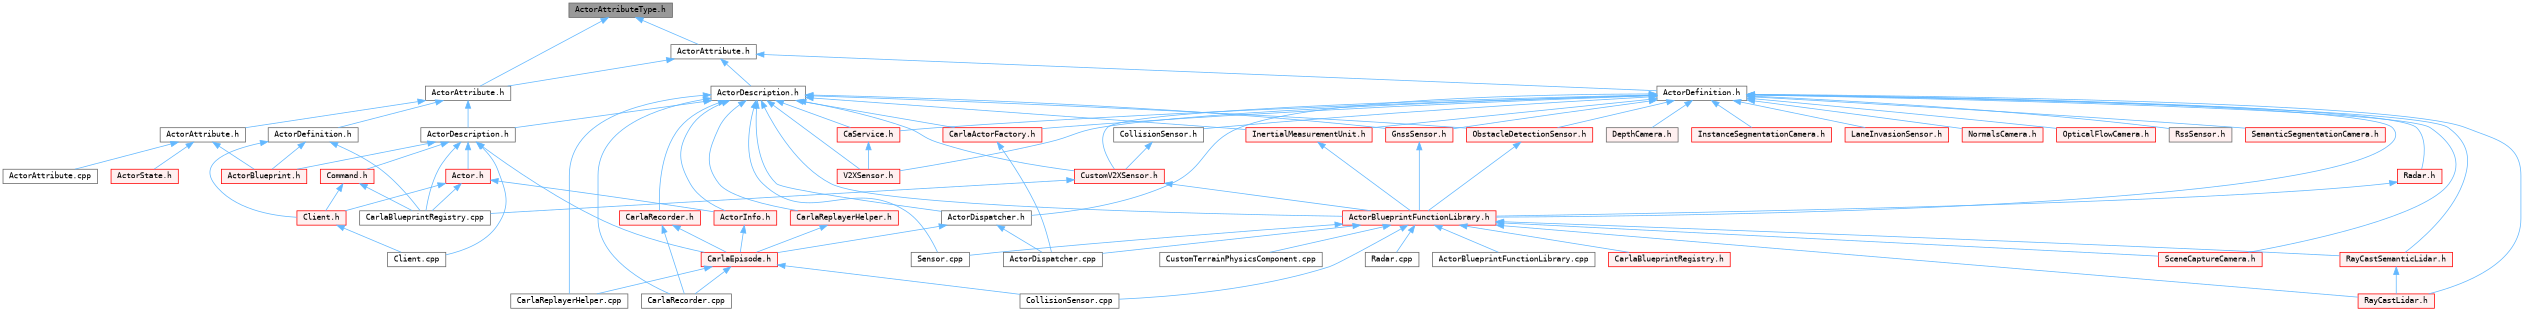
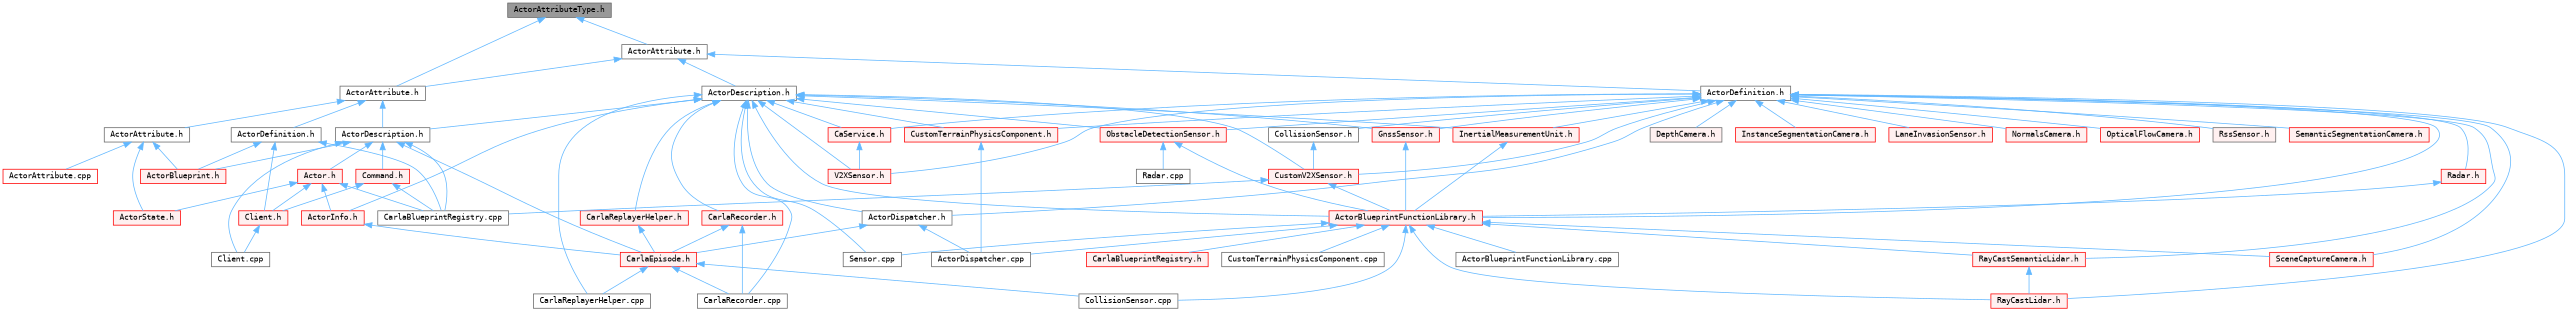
  digraph {
    fontname="DejaVu Sans Mono"
    node [color=red fillcolor="#FFF0F0" fontname="DejaVu Sans Mono" fontsize=10 shape=box style=filled]
    edge [color=steelblue1 dir=back fontname="DejaVu Sans Mono" fontsize=10 labelfontname=Helvetica labelfontsize=10 style=solid]
    n1 [color=gray40 fillcolor=grey60 fontcolor=black height=0.2 label="ActorAttributeType.h" width=0.4]
    n2 [color=grey40 fillcolor=white height=0.2 label="ActorAttribute.h" width=0.4]
    n3 [color=grey40 fillcolor=white height=0.2 label="ActorAttribute.h" width=0.4]
    n4 [color=grey40 fillcolor=white height=0.2 label="ActorDefinition.h" width=0.4]
    n5 [color=grey40 fillcolor=white height=0.2 label="ActorDescription.h" width=0.4]
    n6 [color=grey40 fillcolor=white height=0.2 label="ActorAttribute.h" width=0.4]
    n7 [color=grey40 fillcolor=white height=0.2 label="ActorDefinition.h" width=0.4]
    n8 [color=grey40 fillcolor=white height=0.2 label="ActorDescription.h" width=0.4]
    n9 [height=0.2 label="ActorBlueprintFunctionLibrary.h" width=0.4]
    n10 [height=0.2 label="RayCastLidar.h" width=0.4]
    n11 [height=0.2 label="RayCastSemanticLidar.h" width=0.4]
    n12 [height=0.2 label="SceneCaptureCamera.h" width=0.4]
    n13 [color=grey40 fillcolor=white height=0.2 label="ActorDispatcher.h" width=0.4]
    n14 [height=0.2 label="CaService.h" width=0.4]
    n15 [height=0.2 label="V2XSensor.h" width=0.4]
-   n16 [height=0.2 label="CarlaActorFactory.h" width=0.4]
+   n16 [height=0.2 label="CustomTerrainPhysicsComponent.h" width=0.4]
    n17 [color=grey40 fillcolor=white height=0.2 label="CollisionSensor.h" width=0.4]
    n18 [height=0.2 label="CustomV2XSensor.h" width=0.4]
    n19 [color=grey40 height=0.2 label="DepthCamera.h" width=0.4]
    n20 [height=0.2 label="GnssSensor.h" width=0.4]
    n21 [height=0.2 label="InertialMeasurementUnit.h" width=0.4]
    n22 [height=0.2 label="InstanceSegmentationCamera.h" width=0.4]
    n23 [height=0.2 label="LaneInvasionSensor.h" width=0.4]
    n24 [height=0.2 label="NormalsCamera.h" width=0.4]
    n25 [height=0.2 label="ObstacleDetectionSensor.h" width=0.4]
    n26 [height=0.2 label="OpticalFlowCamera.h" width=0.4]
    n27 [height=0.2 label="Radar.h" width=0.4]
    n28 [color=grey40 height=0.2 label="RssSensor.h" width=0.4]
    n29 [height=0.2 label="SemanticSegmentationCamera.h" width=0.4]
    n30 [height=0.2 label="ActorInfo.h" width=0.4]
    n31 [color=grey40 fillcolor=white height=0.2 label="CarlaRecorder.cpp" width=0.4]
    n32 [color=grey40 fillcolor=white height=0.2 label="CarlaReplayerHelper.cpp" width=0.4]
    n33 [color=grey40 fillcolor=white height=0.2 label="Sensor.cpp" width=0.4]
    n34 [height=0.2 label="CarlaRecorder.h" width=0.4]
    n35 [height=0.2 label="CarlaReplayerHelper.h" width=0.4]
-   n36 [color=grey40 fillcolor=white height=0.2 label="ActorAttribute.cpp" width=0.4]
+   n36 [fillcolor=white height=0.2 label="ActorAttribute.cpp" width=0.4]
    n37 [height=0.2 label="ActorBlueprint.h" width=0.4]
    n38 [height=0.2 label="ActorState.h" width=0.4]
    n39 [color=grey40 fillcolor=white height=0.2 label="CarlaBlueprintRegistry.cpp" width=0.4]
    n40 [height=0.2 label="Client.h" width=0.4]
    n41 [color=grey40 fillcolor=white height=0.2 label="Client.cpp" width=0.4]
    n42 [height=0.2 label="Actor.h" width=0.4]
    n43 [height=0.2 label="CarlaEpisode.h" width=0.4]
    n44 [height=0.2 label="Command.h" width=0.4]
    n45 [color=grey40 fillcolor=white height=0.2 label="CollisionSensor.cpp" width=0.4]
    n46 [color=grey40 fillcolor=white height=0.2 label="Radar.cpp" width=0.4]
    n47 [color=grey40 fillcolor=white height=0.2 label="ActorBlueprintFunctionLibrary.cpp" width=0.4]
    n48 [color=grey40 fillcolor=white height=0.2 label="ActorDispatcher.cpp" width=0.4]
    n49 [height=0.2 label="CarlaBlueprintRegistry.h" width=0.4]
    n50 [color=grey40 fillcolor=white height=0.2 label="CustomTerrainPhysicsComponent.cpp" width=0.4]
    n1 -> n2
    n1 -> n3
    n2 -> n3
    n2 -> n4
    n2 -> n5
    n3 -> n6
    n3 -> n7
    n3 -> n8
    n4 -> n9
    n4 -> n10
    n4 -> n11
    n4 -> n12
    n4 -> n13
    n4 -> n14
    n4 -> n15
    n4 -> n16
    n4 -> n17
    n4 -> n18
    n4 -> n19
    n4 -> n20
    n4 -> n21
    n4 -> n22
    n4 -> n23
    n4 -> n24
    n4 -> n25
    n4 -> n26
    n4 -> n27
    n4 -> n28
    n4 -> n29
    n5 -> n8
    n5 -> n9
    n5 -> n13
    n5 -> n14
    n5 -> n15
    n5 -> n16
    n5 -> n18
    n5 -> n20
    n5 -> n21
    n5 -> n25
    n5 -> n30
    n5 -> n31
    n5 -> n32
    n5 -> n33
    n5 -> n34
    n5 -> n35
    n6 -> n36
    n6 -> n37
    n6 -> n38
    n7 -> n37
    n7 -> n39
    n7 -> n40
    n8 -> n37
    n8 -> n39
    n8 -> n41
    n8 -> n42
    n8 -> n43
    n8 -> n44
    n9 -> n10
    n9 -> n11
    n9 -> n12
    n9 -> n33
    n9 -> n45
-   n9 -> n46
+   n25 -> n46
    n9 -> n47
    n9 -> n48
    n9 -> n49
    n9 -> n50
    n11 -> n10
    n13 -> n43
    n13 -> n48
    n14 -> n15
    n16 -> n48
    n17 -> n18
    n18 -> n9
    n18 -> n39
    n20 -> n9
    n21 -> n9
    n25 -> n9
    n27 -> n9
    n30 -> n43
    n34 -> n31
    n34 -> n43
    n35 -> n43
    n40 -> n41
    n42 -> n30
+   n42 -> n38
    n42 -> n39
    n42 -> n40
    n43 -> n31
    n43 -> n32
    n43 -> n45
    n44 -> n39
    n44 -> n40
  }
